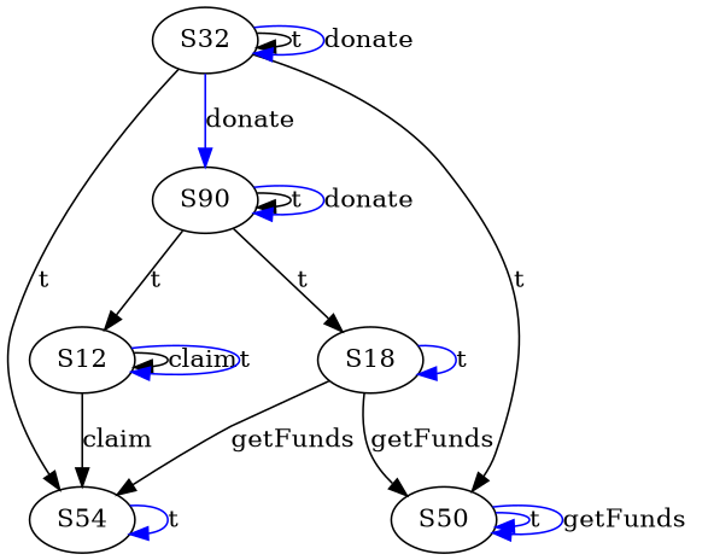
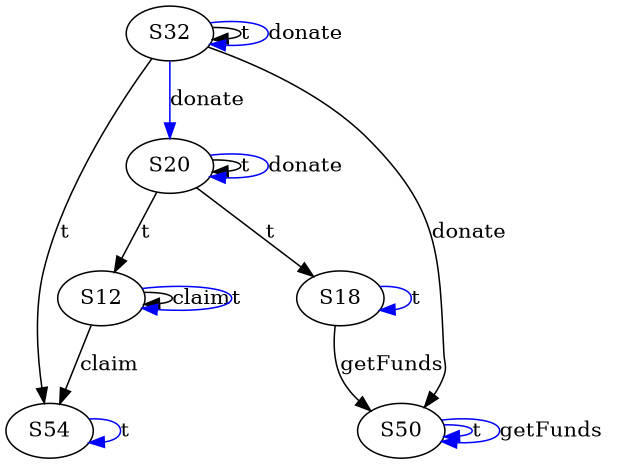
  digraph {
    edge [color=black]
-   S20 [label=S90]
+   S20
    n2 [label=S12]
    S18
    n4 [label=S54]
    S50
    n6 [label=S32]
    S20 -> S20 [label=t]
    S20 -> S20 [color=blue label=donate]
    S20 -> n2 [label=t]
    S20 -> S18 [label=t]
    n2 -> n2 [label=claim]
    n2 -> n2 [color=blue label=t]
    n2 -> n4 [label=claim]
    S18 -> S18 [color=blue label=t]
-   S18 -> n4 [label=getFunds]
    S18 -> S50 [label=getFunds]
    n4 -> n4 [color=blue label=t]
    S50 -> S50 [color=blue label=t]
    S50 -> S50 [color=blue label=getFunds]
    n6 -> S20 [color=blue label=donate]
    n6 -> n4 [label=t]
-   n6 -> S50 [label=t]
+   n6 -> S50 [label=donate]
    n6 -> n6 [label=t]
    n6 -> n6 [color=blue label=donate]
  }
